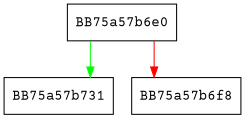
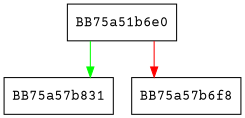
  digraph {
    fontname="Courier Prime"
    splines=ortho
    node [fontname="Courier Prime" shape=box]
    edge [fontname="Courier Prime"]
-   BB75a57b6e0
-   BB75a57b731
+   BB75a57b6e0 [label=BB75a51b6e0]
+   BB75a57b731 [label=BB75a57b831]
    BB75a57b6f8
    BB75a57b6e0 -> BB75a57b731 [color=green]
    BB75a57b6e0 -> BB75a57b6f8 [color=red]
  }
